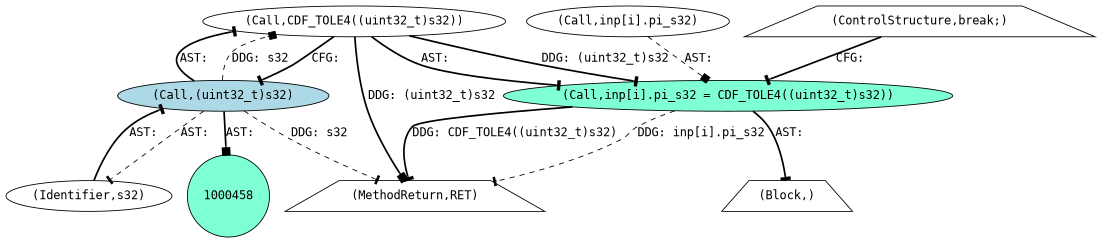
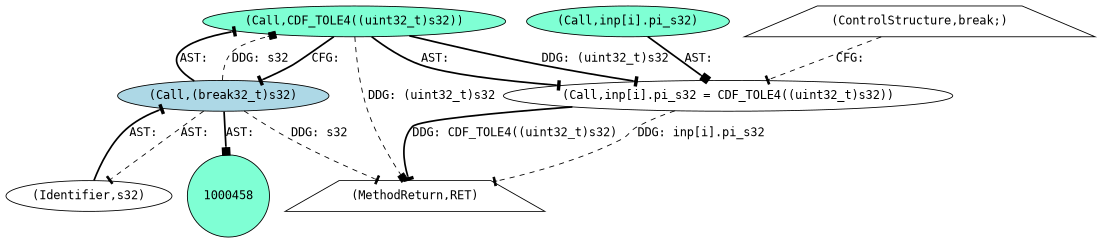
  digraph {
    fontname="DejaVu Sans Mono"
    node [fillcolor=white fontname="DejaVu Sans Mono" shape=ellipse style=filled]
    edge [arrowhead=tee fontname="DejaVu Sans Mono" style=bold]
-   n1 [fillcolor=aquamarine label="(Call,inp[i].pi_s32 = CDF_TOLE4((uint32_t)s32))"]
-   n2 [label="(Block,)" shape=trapezium]
+   n1 [label="(Call,inp[i].pi_s32 = CDF_TOLE4((uint32_t)s32))"]
    n3 [label="(MethodReturn,RET)" shape=trapezium]
-   n4 [label="(Call,CDF_TOLE4((uint32_t)s32))"]
-   n5 [fillcolor=lightblue label="(Call,(uint32_t)s32)"]
+   n4 [fillcolor=aquamarine label="(Call,CDF_TOLE4((uint32_t)s32))"]
+   n5 [fillcolor=lightblue label="(Call,(break32_t)s32)"]
    n6 [label="(Identifier,s32)"]
    1000458 [fillcolor=aquamarine shape=circle]
-   n8 [label="(Call,inp[i].pi_s32)"]
+   n8 [fillcolor=aquamarine label="(Call,inp[i].pi_s32)"]
    n9 [label="(ControlStructure,break;)" shape=trapezium]
-   n1 -> n2 [label="AST: "]
    n1 -> n3 [label="DDG: inp[i].pi_s32" style=dashed]
    n1 -> n3 [label="DDG: CDF_TOLE4((uint32_t)s32)"]
    n4 -> n1 [label="AST: "]
    n4 -> n1 [label="DDG: (uint32_t)s32"]
-   n4 -> n3 [arrowhead=box label="DDG: (uint32_t)s32"]
+   n4 -> n3 [arrowhead=box label="DDG: (uint32_t)s32" style=dashed]
    n4 -> n5 [label="CFG: "]
    n5 -> n3 [label="DDG: s32" style=dashed]
    n5 -> n4 [label="AST: "]
    n5 -> n4 [arrowhead=box label="DDG: s32" style=dashed]
    n5 -> n6 [label="AST: " style=dashed]
    n5 -> 1000458 [arrowhead=box label="AST: "]
    n6 -> n5 [label="AST: "]
-   n8 -> n1 [arrowhead=box label="AST: " style=dashed]
-   n9 -> n1 [label="CFG: "]
+   n8 -> n1 [arrowhead=box label="AST: "]
+   n9 -> n1 [label="CFG: " style=dashed]
  }
